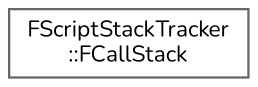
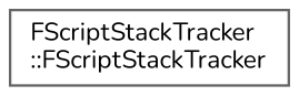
  digraph {
    rankdir=LR
    fontname=Nunito
-   n1 [color=grey40 fillcolor=white fontname=Nunito fontsize=10 height=0.2 label="FScriptStackTracker\l::FCallStack" shape=box style=filled width=0.4]
+   n1 [color=grey40 fillcolor=white fontname=Nunito fontsize=10 height=0.2 label="FScriptStackTracker\l::FScriptStackTracker" shape=box style=filled width=0.4]
  }
